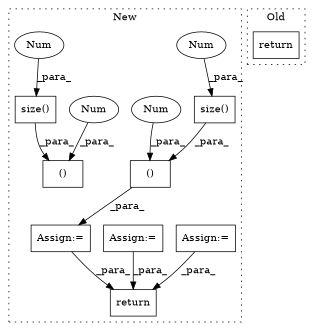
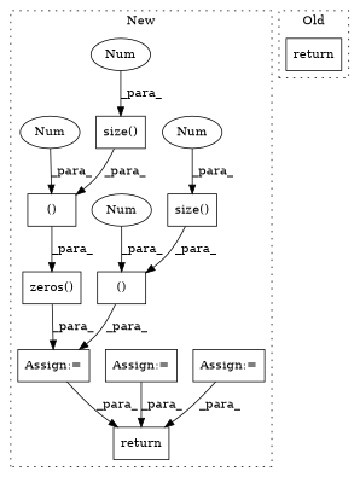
  digraph {
    node [a=76 l=3 shape=box]
    n1 [a=75 l="9,1" label="size()" s="5008,5018"]
    n2 [l=1 label=Num s=5017 shape=ellipse]
    n3 [a=93 l=7 label=return s=5325]
    n4 [a=68 label="Assign:=" s=4969]
    n5 [a=68 label="Assign:=" s=4885]
    n6 [a=68 label="Assign:=" s=5174]
    n7 [a=75 l="9,1" label="size()" s="5066,5076"]
    n8 [l=1 label=Num s=5075 shape=ellipse]
+   n9 [a=75 l="12,1" label="zeros()" s="5053,5081"]
    n10 [a=54 label="()" s=5019]
    n11 [l=1 label=Num s=5021 shape=ellipse]
    n12 [a=54 label="()" s=5077]
    n13 [l=1 label=Num s=5079 shape=ellipse]
    n14 [a=93 l=7 label=return s=4965]
    subgraph cluster_1 {
      label=New
      style=dotted
      n1
      n2
      n3
      n4
      n5
      n6
      n7
      n8
+     n9
      n10
      n11
      n12
      n13
    }
    subgraph cluster_2 {
      label=Old
      style=dotted
      n14
    }
    n1 -> n10 [label=_para_]
    n2 -> n1 [label=_para_]
    n4 -> n3 [label=_para_]
    n5 -> n3 [label=_para_]
    n6 -> n3 [label=_para_]
    n7 -> n12 [label=_para_]
    n8 -> n7 [label=_para_]
+   n9 -> n4 [label=_para_]
    n10 -> n4 [label=_para_]
    n11 -> n10 [label=_para_]
+   n12 -> n9 [label=_para_]
    n13 -> n12 [label=_para_]
  }
